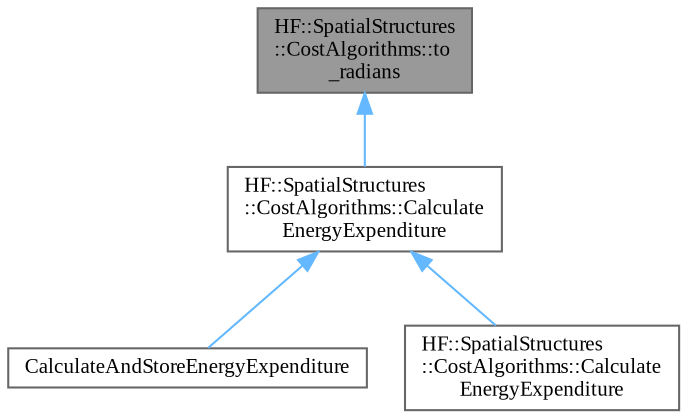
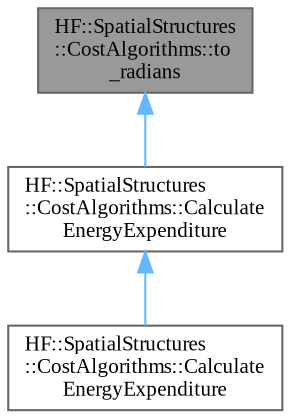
  digraph {
    rankdir=TB
    fontname="Liberation Serif"
    node [color=grey40 fillcolor=white fontname="Liberation Serif" fontsize=10 shape=box style=filled]
    edge [color=steelblue1 dir=back fontname="Liberation Serif" fontsize=10 labelfontname=Helvetica labelfontsize=10 style=solid]
    n1 [color=gray40 fillcolor=grey60 fontcolor=black height=0.2 label="HF::SpatialStructures\l::CostAlgorithms::to\l_radians" width=0.4]
    n2 [height=0.2 label="HF::SpatialStructures\l::CostAlgorithms::Calculate\lEnergyExpenditure" width=0.4]
-   n3 [height=0.2 label=CalculateAndStoreEnergyExpenditure width=0.4]
    n4 [height=0.2 label="HF::SpatialStructures\l::CostAlgorithms::Calculate\lEnergyExpenditure" width=0.4]
    n1 -> n2
-   n2 -> n3
    n2 -> n4
  }
